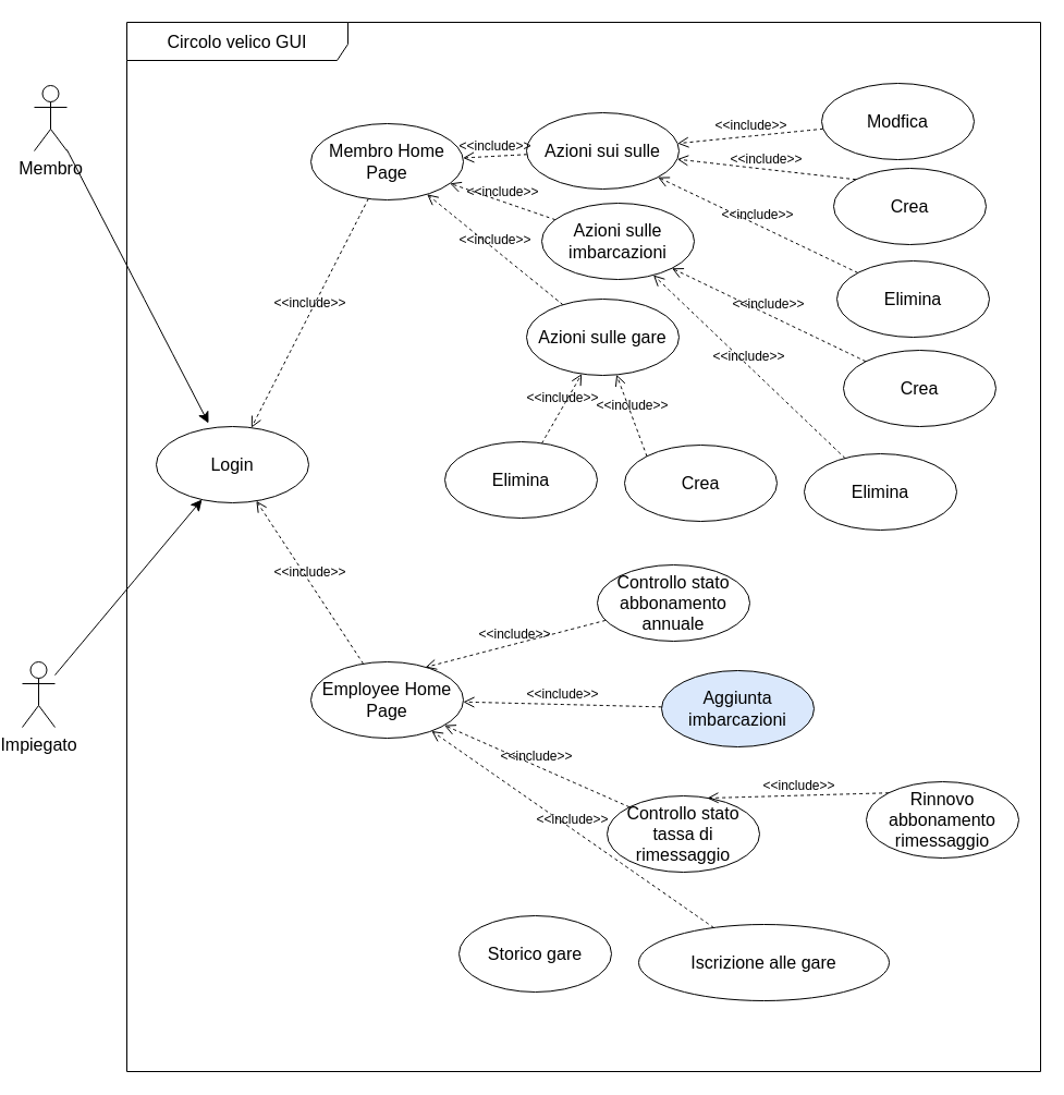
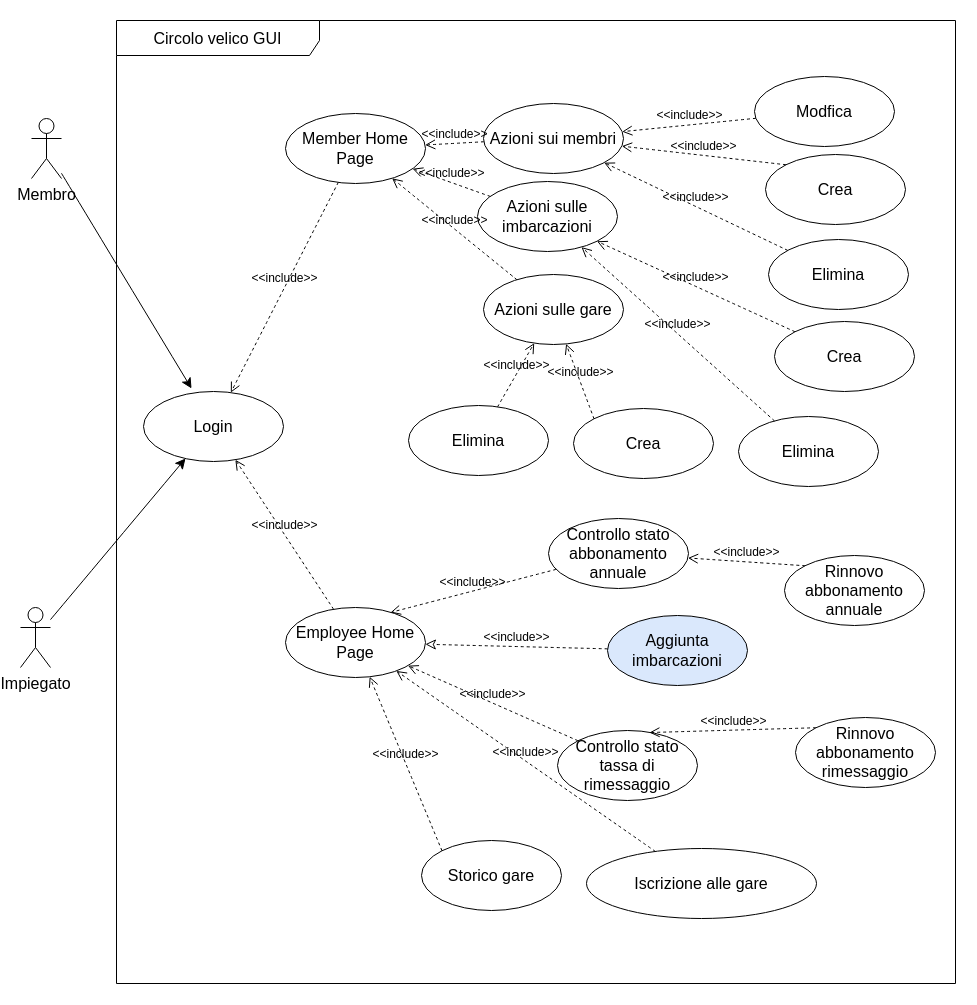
  <mxCell id="0" />
  <mxCell id="1" parent="0" />
  <mxCell id="2" value="" style="edgeStyle=none;curved=1;rounded=0;orthogonalLoop=1;jettySize=auto;html=1;fontSize=12;startSize=8;endSize=8;entryX=0.3;entryY=0.957;entryDx=0;entryDy=0;entryPerimeter=0;" parent="1" source="3" target="7" edge="1"><mxGeometry relative="1" as="geometry"><mxPoint x="187.179" y="431.425" as="targetPoint" /></mxGeometry></mxCell>
  <mxCell id="3" value="&lt;div&gt;Impiegato&lt;/div&gt;" style="shape=umlActor;verticalLabelPosition=bottom;verticalAlign=top;html=1;outlineConnect=0;fontSize=16;" parent="1" vertex="1"><mxGeometry x="20" y="607" width="30" height="60" as="geometry" /></mxCell>
  <mxCell id="4" value="Circolo velico GUI" style="shape=umlFrame;whiteSpace=wrap;html=1;pointerEvents=0;fontSize=16;width=203;height=35;" parent="1" vertex="1"><mxGeometry x="116" y="20" width="839" height="963" as="geometry" /></mxCell>
  <mxCell id="5" value="" style="edgeStyle=none;curved=1;rounded=0;orthogonalLoop=1;jettySize=auto;html=1;fontSize=12;startSize=8;endSize=8;entryX=0.343;entryY=-0.043;entryDx=0;entryDy=0;entryPerimeter=0;" parent="1" source="6" target="7" edge="1"><mxGeometry relative="1" as="geometry"><mxPoint x="190.129" y="380.407" as="targetPoint" /></mxGeometry></mxCell>
- <mxCell id="6" value="&lt;div&gt;Membro&lt;/div&gt;" style="shape=umlActor;verticalLabelPosition=bottom;verticalAlign=top;html=1;outlineConnect=0;fontSize=16;" parent="1" vertex="1"><mxGeometry x="31" y="78" width="30" height="60" as="geometry" /></mxCell>
+ <mxCell id="6" value="&lt;div&gt;Membro&lt;/div&gt;" style="shape=umlActor;verticalLabelPosition=bottom;verticalAlign=top;html=1;outlineConnect=0;fontSize=16;" parent="1" vertex="1"><mxGeometry x="31" y="118" width="30" height="60" as="geometry" /></mxCell>
  <mxCell id="7" value="Login" style="ellipse;whiteSpace=wrap;html=1;fontSize=16;" parent="1" vertex="1"><mxGeometry x="143" y="391" width="140" height="70" as="geometry" /></mxCell>
- <mxCell id="8" value="Membro Home Page" style="ellipse;whiteSpace=wrap;html=1;fontSize=16;" vertex="1" parent="1"><mxGeometry x="285" y="113" width="140" height="70" as="geometry" /></mxCell>
+ <mxCell id="8" value="Member Home Page" style="ellipse;whiteSpace=wrap;html=1;fontSize=16;" vertex="1" parent="1"><mxGeometry x="285" y="113" width="140" height="70" as="geometry" /></mxCell>
  <mxCell id="9" value="Employee Home Page" style="ellipse;whiteSpace=wrap;html=1;fontSize=16;" vertex="1" parent="1"><mxGeometry x="285" y="607" width="140" height="70" as="geometry" /></mxCell>
  <mxCell id="10" value="&amp;lt;&amp;lt;include&amp;gt;&amp;gt;" style="html=1;verticalAlign=bottom;labelBackgroundColor=none;endArrow=open;endFill=0;dashed=1;rounded=0;fontSize=12;startSize=8;endSize=8;curved=1;" edge="1" parent="1" source="8" target="7"><mxGeometry width="160" relative="1" as="geometry"><mxPoint x="635" y="438" as="sourcePoint" /><mxPoint x="795" y="438" as="targetPoint" /></mxGeometry></mxCell>
  <mxCell id="11" value="&amp;lt;&amp;lt;include&amp;gt;&amp;gt;" style="html=1;verticalAlign=bottom;labelBackgroundColor=none;endArrow=open;endFill=0;dashed=1;rounded=0;fontSize=12;startSize=8;endSize=8;curved=1;" edge="1" parent="1" source="9" target="7"><mxGeometry width="160" relative="1" as="geometry"><mxPoint x="240" y="402" as="sourcePoint" /><mxPoint x="348" y="192" as="targetPoint" /></mxGeometry></mxCell>
- <mxCell id="12" value="Azioni sui sulle" style="ellipse;whiteSpace=wrap;html=1;fontSize=16;" vertex="1" parent="1"><mxGeometry x="483" y="103" width="140" height="70" as="geometry" /></mxCell>
- <mxCell id="13" value="Azioni sulle imbarcazioni" style="ellipse;whiteSpace=wrap;html=1;fontSize=16;" vertex="1" parent="1"><mxGeometry x="497" y="186" width="140" height="70" as="geometry" /></mxCell>
+ <mxCell id="12" value="Azioni sui membri" style="ellipse;whiteSpace=wrap;html=1;fontSize=16;" vertex="1" parent="1"><mxGeometry x="483" y="103" width="140" height="70" as="geometry" /></mxCell>
+ <mxCell id="13" value="Azioni sulle imbarcazioni" style="ellipse;whiteSpace=wrap;html=1;fontSize=16;" vertex="1" parent="1"><mxGeometry x="477" y="181" width="140" height="70" as="geometry" /></mxCell>
  <mxCell id="14" value="Azioni sulle gare" style="ellipse;whiteSpace=wrap;html=1;fontSize=16;" vertex="1" parent="1"><mxGeometry x="483" y="274" width="140" height="70" as="geometry" /></mxCell>
  <mxCell id="15" value="&amp;lt;&amp;lt;include&amp;gt;&amp;gt;" style="html=1;verticalAlign=bottom;labelBackgroundColor=none;endArrow=open;endFill=0;dashed=1;rounded=0;fontSize=12;startSize=8;endSize=8;curved=1;" edge="1" parent="1" source="12" target="8"><mxGeometry width="160" relative="1" as="geometry"><mxPoint x="348" y="192" as="sourcePoint" /><mxPoint x="240" y="402" as="targetPoint" /></mxGeometry></mxCell>
  <mxCell id="16" value="&amp;lt;&amp;lt;include&amp;gt;&amp;gt;" style="html=1;verticalAlign=bottom;labelBackgroundColor=none;endArrow=open;endFill=0;dashed=1;rounded=0;fontSize=12;startSize=8;endSize=8;curved=1;" edge="1" parent="1" source="13" target="8"><mxGeometry width="160" relative="1" as="geometry"><mxPoint x="493" y="151" as="sourcePoint" /><mxPoint x="435" y="154" as="targetPoint" /></mxGeometry></mxCell>
  <mxCell id="17" value="&amp;lt;&amp;lt;include&amp;gt;&amp;gt;" style="html=1;verticalAlign=bottom;labelBackgroundColor=none;endArrow=open;endFill=0;dashed=1;rounded=0;fontSize=12;startSize=8;endSize=8;curved=1;" edge="1" parent="1" source="14" target="8"><mxGeometry width="160" relative="1" as="geometry"><mxPoint x="507" y="210" as="sourcePoint" /><mxPoint x="421" y="179" as="targetPoint" /></mxGeometry></mxCell>
  <mxCell id="18" value="Modfica" style="ellipse;whiteSpace=wrap;html=1;fontSize=16;" vertex="1" parent="1"><mxGeometry x="754" y="76" width="140" height="70" as="geometry" /></mxCell>
  <mxCell id="19" value="Crea" style="ellipse;whiteSpace=wrap;html=1;fontSize=16;" vertex="1" parent="1"><mxGeometry x="765" y="154" width="140" height="70" as="geometry" /></mxCell>
  <mxCell id="20" value="Elimina" style="ellipse;whiteSpace=wrap;html=1;fontSize=16;" vertex="1" parent="1"><mxGeometry x="768" y="239" width="140" height="70" as="geometry" /></mxCell>
  <mxCell id="21" value="&amp;lt;&amp;lt;include&amp;gt;&amp;gt;" style="html=1;verticalAlign=bottom;labelBackgroundColor=none;endArrow=open;endFill=0;dashed=1;rounded=0;fontSize=12;startSize=8;endSize=8;curved=1;" edge="1" parent="1" source="18" target="12"><mxGeometry width="160" relative="1" as="geometry"><mxPoint x="526" y="289" as="sourcePoint" /><mxPoint x="583" y="148" as="targetPoint" /></mxGeometry></mxCell>
  <mxCell id="22" value="&amp;lt;&amp;lt;include&amp;gt;&amp;gt;" style="html=1;verticalAlign=bottom;labelBackgroundColor=none;endArrow=open;endFill=0;dashed=1;rounded=0;fontSize=12;startSize=8;endSize=8;curved=1;exitX=0;exitY=0;exitDx=0;exitDy=0;" edge="1" parent="1" source="19" target="12"><mxGeometry width="160" relative="1" as="geometry"><mxPoint x="718" y="138" as="sourcePoint" /><mxPoint x="632" y="143" as="targetPoint" /></mxGeometry></mxCell>
  <mxCell id="23" value="&amp;lt;&amp;lt;include&amp;gt;&amp;gt;" style="html=1;verticalAlign=bottom;labelBackgroundColor=none;endArrow=open;endFill=0;dashed=1;rounded=0;fontSize=12;startSize=8;endSize=8;curved=1;" edge="1" parent="1" source="20" target="12"><mxGeometry width="160" relative="1" as="geometry"><mxPoint x="741" y="193" as="sourcePoint" /><mxPoint x="625" y="164" as="targetPoint" /></mxGeometry></mxCell>
  <mxCell id="24" value="Crea" style="ellipse;whiteSpace=wrap;html=1;fontSize=16;" vertex="1" parent="1"><mxGeometry x="774" y="321" width="140" height="70" as="geometry" /></mxCell>
  <mxCell id="25" value="Elimina" style="ellipse;whiteSpace=wrap;html=1;fontSize=16;" vertex="1" parent="1"><mxGeometry x="738" y="416" width="140" height="70" as="geometry" /></mxCell>
  <mxCell id="26" value="&amp;lt;&amp;lt;include&amp;gt;&amp;gt;" style="html=1;verticalAlign=bottom;labelBackgroundColor=none;endArrow=open;endFill=0;dashed=1;rounded=0;fontSize=12;startSize=8;endSize=8;curved=1;" edge="1" source="25" parent="1" target="13"><mxGeometry width="160" relative="1" as="geometry"><mxPoint x="802" y="445" as="sourcePoint" /><mxPoint x="655" y="418" as="targetPoint" /></mxGeometry></mxCell>
  <mxCell id="27" value="&amp;lt;&amp;lt;include&amp;gt;&amp;gt;" style="html=1;verticalAlign=bottom;labelBackgroundColor=none;endArrow=open;endFill=0;dashed=1;rounded=0;fontSize=12;startSize=8;endSize=8;curved=1;exitX=0;exitY=0;exitDx=0;exitDy=0;entryX=1;entryY=1;entryDx=0;entryDy=0;" edge="1" source="24" parent="1" target="13"><mxGeometry width="160" relative="1" as="geometry"><mxPoint x="779" y="390" as="sourcePoint" /><mxPoint x="676" y="406" as="targetPoint" /></mxGeometry></mxCell>
  <mxCell id="28" value="Crea" style="ellipse;whiteSpace=wrap;html=1;fontSize=16;" vertex="1" parent="1"><mxGeometry x="573" y="408" width="140" height="70" as="geometry" /></mxCell>
  <mxCell id="29" value="Elimina" style="ellipse;whiteSpace=wrap;html=1;fontSize=16;" vertex="1" parent="1"><mxGeometry x="408" y="405" width="140" height="70" as="geometry" /></mxCell>
  <mxCell id="30" value="&amp;lt;&amp;lt;include&amp;gt;&amp;gt;" style="html=1;verticalAlign=bottom;labelBackgroundColor=none;endArrow=open;endFill=0;dashed=1;rounded=0;fontSize=12;startSize=8;endSize=8;curved=1;" edge="1" source="29" parent="1" target="14"><mxGeometry width="160" relative="1" as="geometry"><mxPoint x="543" y="476" as="sourcePoint" /><mxPoint x="406" y="445" as="targetPoint" /></mxGeometry></mxCell>
  <mxCell id="31" value="&amp;lt;&amp;lt;include&amp;gt;&amp;gt;" style="html=1;verticalAlign=bottom;labelBackgroundColor=none;endArrow=open;endFill=0;dashed=1;rounded=0;fontSize=12;startSize=8;endSize=8;curved=1;exitX=0;exitY=0;exitDx=0;exitDy=0;" edge="1" source="28" parent="1" target="14"><mxGeometry width="160" relative="1" as="geometry"><mxPoint x="520" y="421" as="sourcePoint" /><mxPoint x="423" y="429" as="targetPoint" /></mxGeometry></mxCell>
  <mxCell id="32" value="Controllo stato abbonamento annuale" style="ellipse;whiteSpace=wrap;html=1;fontSize=16;" vertex="1" parent="1"><mxGeometry x="548" y="518" width="140" height="70" as="geometry" /></mxCell>
+ <mxCell id="33" value="Rinnovo abbonamento annuale" style="ellipse;whiteSpace=wrap;html=1;fontSize=16;" vertex="1" parent="1"><mxGeometry x="784" y="555" width="140" height="70" as="geometry" /></mxCell>
  <mxCell id="34" value="Aggiunta imbarcazioni" style="ellipse;whiteSpace=wrap;html=1;fontSize=16;fillColor=#dae8fc;" vertex="1" parent="1"><mxGeometry x="607" y="615" width="140" height="70" as="geometry" /></mxCell>
  <mxCell id="35" value="Controllo stato tassa di rimessaggio" style="ellipse;whiteSpace=wrap;html=1;fontSize=16;" vertex="1" parent="1"><mxGeometry x="557" y="730" width="140" height="70" as="geometry" /></mxCell>
  <mxCell id="36" value="Iscrizione alle gare " style="ellipse;whiteSpace=wrap;html=1;fontSize=16;" vertex="1" parent="1"><mxGeometry x="586" y="848" width="230" height="70" as="geometry" /></mxCell>
  <mxCell id="37" value="Storico gare" style="ellipse;whiteSpace=wrap;html=1;fontSize=16;" vertex="1" parent="1"><mxGeometry x="421" y="840" width="140" height="70" as="geometry" /></mxCell>
+ <mxCell id="38" value="&amp;lt;&amp;lt;include&amp;gt;&amp;gt;" style="html=1;verticalAlign=bottom;labelBackgroundColor=none;endArrow=open;endFill=0;dashed=1;rounded=0;fontSize=12;startSize=8;endSize=8;curved=1;exitX=0;exitY=0;exitDx=0;exitDy=0;" edge="1" source="37" parent="1" target="9"><mxGeometry width="160" relative="1" as="geometry"><mxPoint x="368" y="853" as="sourcePoint" /><mxPoint x="414" y="775" as="targetPoint" /></mxGeometry></mxCell>
  <mxCell id="39" value="&amp;lt;&amp;lt;include&amp;gt;&amp;gt;" style="html=1;verticalAlign=bottom;labelBackgroundColor=none;endArrow=open;endFill=0;dashed=1;rounded=0;fontSize=12;startSize=8;endSize=8;curved=1;" edge="1" source="36" parent="1" target="9"><mxGeometry width="160" relative="1" as="geometry"><mxPoint x="650" y="877" as="sourcePoint" /><mxPoint x="447" y="684" as="targetPoint" /></mxGeometry></mxCell>
  <mxCell id="40" value="&amp;lt;&amp;lt;include&amp;gt;&amp;gt;" style="html=1;verticalAlign=bottom;labelBackgroundColor=none;endArrow=open;endFill=0;dashed=1;rounded=0;fontSize=12;startSize=8;endSize=8;curved=1;exitX=0;exitY=0;exitDx=0;exitDy=0;" edge="1" source="35" parent="1" target="9"><mxGeometry width="160" relative="1" as="geometry"><mxPoint x="627" y="822" as="sourcePoint" /><mxPoint x="464" y="678" as="targetPoint" /></mxGeometry></mxCell>
- <mxCell id="41" value="&amp;lt;&amp;lt;include&amp;gt;&amp;gt;" style="html=1;verticalAlign=bottom;labelBackgroundColor=none;endArrow=open;endFill=0;dashed=1;rounded=0;fontSize=12;startSize=8;endSize=8;curved=1;" edge="1" source="34" parent="1" target="9"><mxGeometry width="160" relative="1" as="geometry"><mxPoint x="589" y="625" as="sourcePoint" /><mxPoint x="452" y="594" as="targetPoint" /></mxGeometry></mxCell>
+ <mxCell id="41" value="&amp;lt;&amp;lt;include&amp;gt;&amp;gt;" style="html=1;verticalAlign=bottom;labelBackgroundColor=none;endArrow=classic;endFill=0;dashed=1;rounded=0;fontSize=12;startSize=8;endSize=8;curved=1;" edge="1" source="34" parent="1" target="9"><mxGeometry width="160" relative="1" as="geometry"><mxPoint x="589" y="625" as="sourcePoint" /><mxPoint x="452" y="594" as="targetPoint" /></mxGeometry></mxCell>
+ <mxCell id="42" value="&amp;lt;&amp;lt;include&amp;gt;&amp;gt;" style="html=1;verticalAlign=bottom;labelBackgroundColor=none;endArrow=open;endFill=0;dashed=1;rounded=0;fontSize=12;startSize=8;endSize=8;curved=1;exitX=0;exitY=0;exitDx=0;exitDy=0;" edge="1" source="33" parent="1" target="32"><mxGeometry width="160" relative="1" as="geometry"><mxPoint x="566" y="570" as="sourcePoint" /><mxPoint x="469" y="578" as="targetPoint" /></mxGeometry></mxCell>
  <mxCell id="43" value="&amp;lt;&amp;lt;include&amp;gt;&amp;gt;" style="html=1;verticalAlign=bottom;labelBackgroundColor=none;endArrow=open;endFill=0;dashed=1;rounded=0;fontSize=12;startSize=8;endSize=8;curved=1;entryX=0.75;entryY=0.071;entryDx=0;entryDy=0;entryPerimeter=0;" edge="1" source="32" parent="1" target="9"><mxGeometry width="160" relative="1" as="geometry"><mxPoint x="374" y="721" as="sourcePoint" /><mxPoint x="470" y="563" as="targetPoint" /></mxGeometry></mxCell>
  <mxCell id="44" value="&amp;lt;&amp;lt;include&amp;gt;&amp;gt;" style="html=1;verticalAlign=bottom;labelBackgroundColor=none;endArrow=open;endFill=0;dashed=1;rounded=0;fontSize=12;startSize=8;endSize=8;curved=1;exitX=0;exitY=0;exitDx=0;exitDy=0;entryX=0.657;entryY=0.029;entryDx=0;entryDy=0;entryPerimeter=0;" edge="1" source="45" parent="1" target="35"><mxGeometry width="160" relative="1" as="geometry"><mxPoint x="577" y="732" as="sourcePoint" /><mxPoint x="698" y="719" as="targetPoint" /></mxGeometry></mxCell>
  <mxCell id="45" value="&lt;div&gt;Rinnovo abbonamento&lt;/div&gt;&lt;div&gt;rimessaggio&lt;/div&gt;" style="ellipse;whiteSpace=wrap;html=1;fontSize=16;" vertex="1" parent="1"><mxGeometry x="795" y="717" width="140" height="70" as="geometry" /></mxCell>
